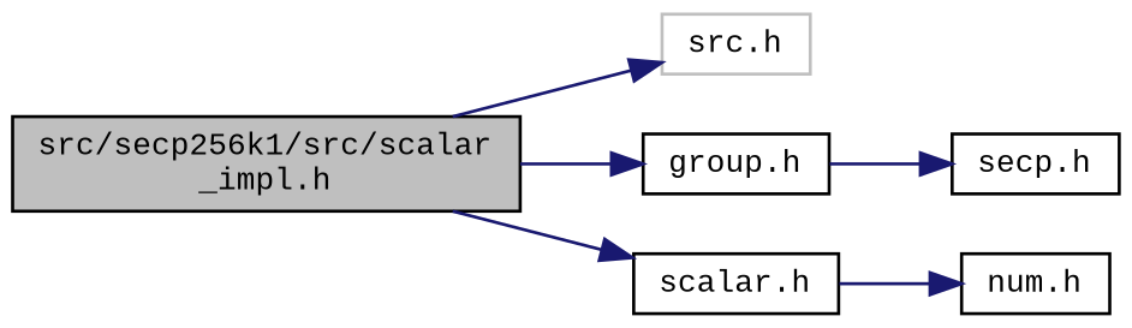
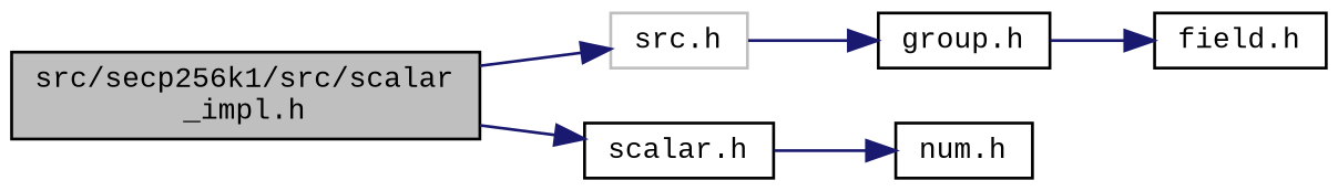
  digraph {
    fontname="Liberation Mono"
    rankdir=LR
    node [color=black fillcolor=white fontname="Liberation Mono" fontsize=10 shape=record style=filled]
    edge [color=midnightblue fontname="Liberation Mono" fontsize=10 labelfontname=Helvetica labelfontsize=10 style=solid]
    n1 [fillcolor=grey75 fontcolor=black height=0.2 label="src/secp256k1/src/scalar\l_impl.h" width=0.4]
    n2 [color=grey75 height=0.2 label="src.h" width=0.4]
    n3 [height=0.2 label="group.h" width=0.4]
    n4 [height=0.2 label="scalar.h" width=0.4]
-   n5 [height=0.2 label="secp.h" width=0.4]
+   n5 [height=0.2 label="field.h" width=0.4]
    n6 [height=0.2 label="num.h" width=0.4]
    n1 -> n2
-   n1 -> n3
+   n2 -> n3
    n1 -> n4
    n3 -> n5
    n4 -> n6
  }
